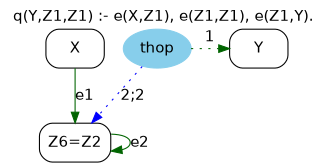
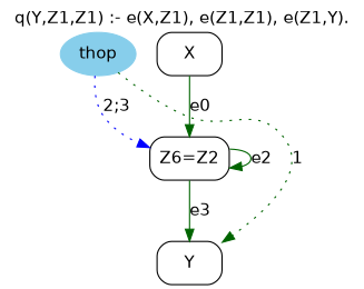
  digraph {
    fontname="DejaVu Sans"
    label="q(Y,Z1,Z1) :- e(X,Z1), e(Z1,Z1), e(Z1,Y)."
    labelloc=t
    rankdir=TB
    node [fontname="DejaVu Sans" shape=box style=rounded]
    edge [color=darkgreen fontname="DejaVu Sans"]
    n1 [height=0.5 label="Z6=Z2" width=0.79167]
    Y [height=0.5 width=0.75]
    X [height=0.5 width=0.75]
    thop [color=skyblue fillcolor=skyblue height=0.5 shape=oval style="filled,rounded" width=0.79437]
    n1 -> n1 [label=e2]
-   X -> n1 [label=e1]
-   thop -> n1 [color=blue constraint=false label="2;2" style=dotted]
+   n1 -> Y [label=e3]
+   X -> n1 [label=e0]
+   thop -> n1 [color=blue constraint=false label="2;3" style=dotted]
    thop -> Y [constraint=false label=1 style=dotted]
  }
